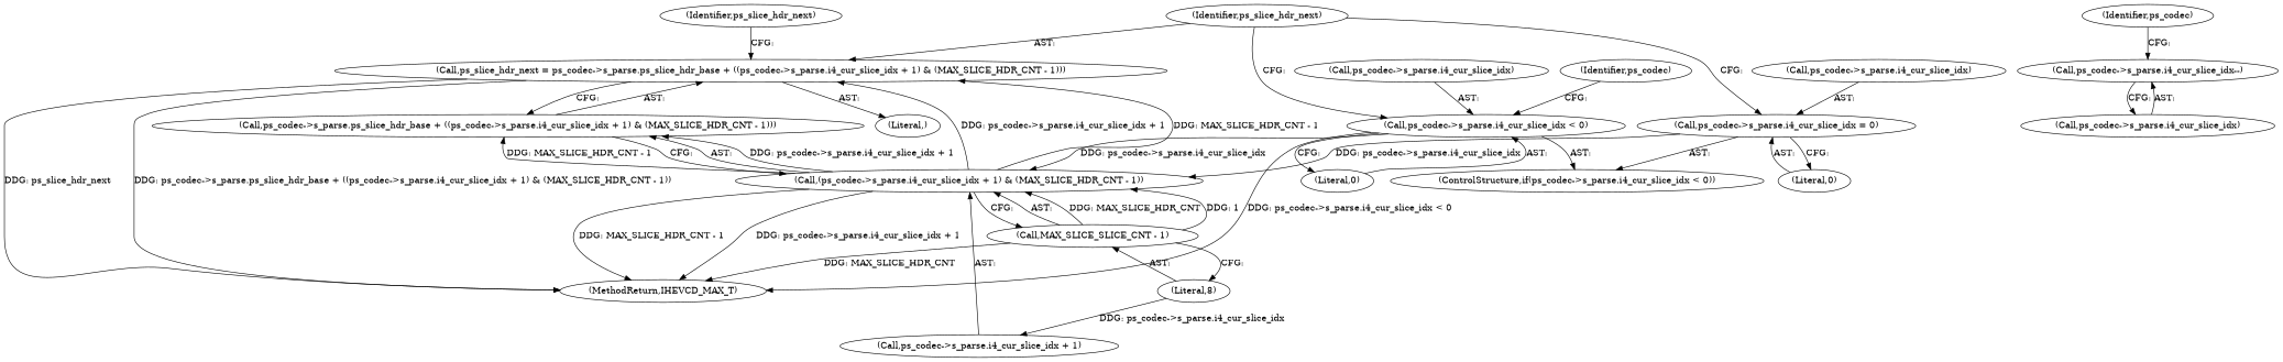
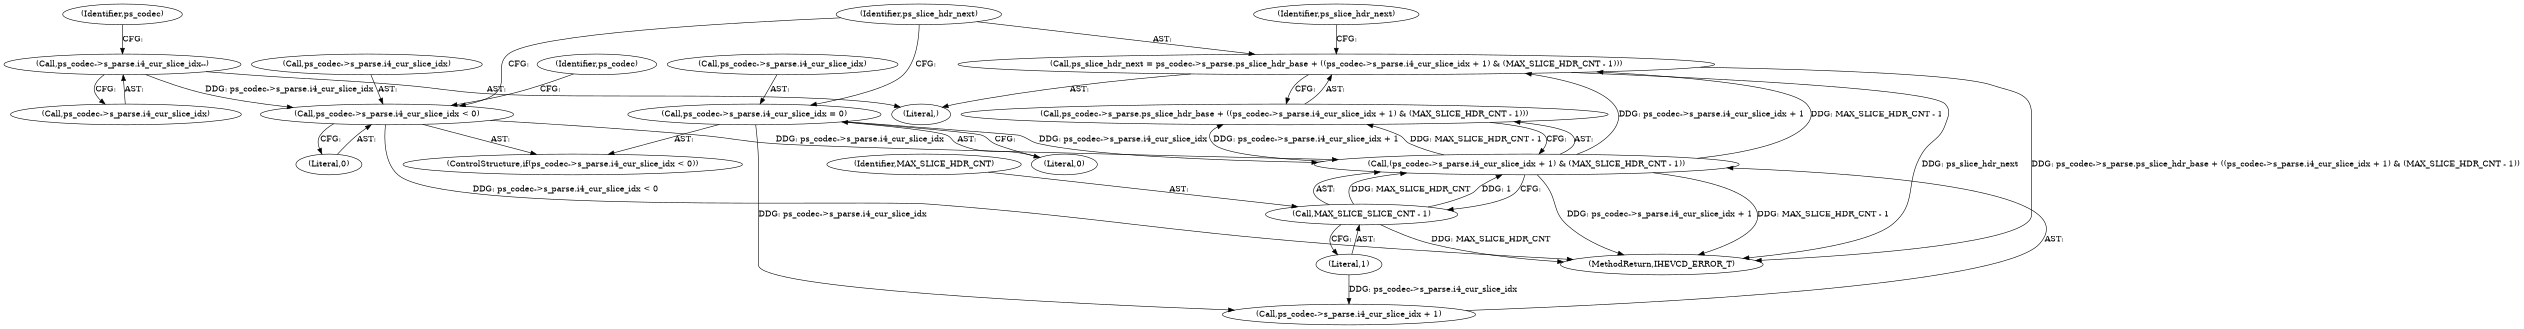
  digraph {
    n1 [label="(Call,ps_slice_hdr_next = ps_codec->s_parse.ps_slice_hdr_base + ((ps_codec->s_parse.i4_cur_slice_idx + 1) & (MAX_SLICE_HDR_CNT - 1)))"]
-   n2 [label="(MethodReturn,IHEVCD_MAX_T)"]
+   n2 [label="(MethodReturn,IHEVCD_ERROR_T)"]
    n3 [label="(Literal,)"]
    n4 [label="(Call,ps_codec->s_parse.ps_slice_hdr_base + ((ps_codec->s_parse.i4_cur_slice_idx + 1) & (MAX_SLICE_HDR_CNT - 1)))"]
    n5 [label="(Call,(ps_codec->s_parse.i4_cur_slice_idx + 1) & (MAX_SLICE_HDR_CNT - 1))"]
    n6 [label="(Call,MAX_SLICE_SLICE_CNT - 1)"]
-   n7 [label="(Literal,8)"]
+   n7 [label="(Literal,1)"]
    n8 [label="(Call,ps_codec->s_parse.i4_cur_slice_idx < 0)"]
    n9 [label="(Literal,0)"]
    n10 [label="(ControlStructure,if(ps_codec->s_parse.i4_cur_slice_idx < 0))"]
    n11 [label="(Call,ps_codec->s_parse.i4_cur_slice_idx + 1)"]
    n12 [label="(Call,ps_codec->s_parse.i4_cur_slice_idx--)"]
    n13 [label="(Call,ps_codec->s_parse.i4_cur_slice_idx)"]
    n14 [label="(Call,ps_codec->s_parse.i4_cur_slice_idx = 0)"]
    n15 [label="(Literal,0)"]
    n16 [label="(Identifier,ps_codec)"]
    n17 [label="(Call,ps_codec->s_parse.i4_cur_slice_idx)"]
+   n18 [label="(Identifier,MAX_SLICE_HDR_CNT)"]
    n19 [label="(Identifier,ps_codec)"]
    n20 [label="(Identifier,ps_slice_hdr_next)"]
    n21 [label="(Identifier,ps_slice_hdr_next)"]
    n22 [label="(Call,ps_codec->s_parse.i4_cur_slice_idx)"]
    n1 -> n2 [label="DDG: ps_codec->s_parse.ps_slice_hdr_base + ((ps_codec->s_parse.i4_cur_slice_idx + 1) & (MAX_SLICE_HDR_CNT - 1))"]
    n1 -> n2 [label="DDG: ps_slice_hdr_next"]
    n1 -> n3 [label="AST: "]
    n1 -> n4 [label="CFG: "]
    n4 -> n1 [label="AST: "]
    n4 -> n5 [label="CFG: "]
    n5 -> n1 [label="DDG: ps_codec->s_parse.i4_cur_slice_idx + 1"]
    n5 -> n1 [label="DDG: MAX_SLICE_HDR_CNT - 1"]
    n5 -> n2 [label="DDG: ps_codec->s_parse.i4_cur_slice_idx + 1"]
    n5 -> n2 [label="DDG: MAX_SLICE_HDR_CNT - 1"]
    n5 -> n4 [label="AST: "]
    n5 -> n4 [label="DDG: ps_codec->s_parse.i4_cur_slice_idx + 1"]
    n5 -> n4 [label="DDG: MAX_SLICE_HDR_CNT - 1"]
    n5 -> n6 [label="CFG: "]
    n6 -> n2 [label="DDG: MAX_SLICE_HDR_CNT"]
    n6 -> n5 [label="AST: "]
    n6 -> n5 [label="DDG: MAX_SLICE_HDR_CNT"]
    n6 -> n5 [label="DDG: 1"]
    n6 -> n7 [label="CFG: "]
    n7 -> n6 [label="AST: "]
    n7 -> n11 [label="DDG: ps_codec->s_parse.i4_cur_slice_idx"]
    n8 -> n2 [label="DDG: ps_codec->s_parse.i4_cur_slice_idx < 0"]
    n8 -> n5 [label="DDG: ps_codec->s_parse.i4_cur_slice_idx"]
    n8 -> n9 [label="CFG: "]
    n8 -> n10 [label="AST: "]
    n9 -> n8 [label="AST: "]
    n11 -> n5 [label="AST: "]
+   n12 -> n3 [label="AST: "]
+   n12 -> n8 [label="DDG: ps_codec->s_parse.i4_cur_slice_idx"]
    n12 -> n13 [label="CFG: "]
    n13 -> n12 [label="AST: "]
    n14 -> n5 [label="DDG: ps_codec->s_parse.i4_cur_slice_idx"]
    n14 -> n10 [label="AST: "]
+   n14 -> n11 [label="DDG: ps_codec->s_parse.i4_cur_slice_idx"]
    n14 -> n15 [label="CFG: "]
    n15 -> n14 [label="AST: "]
    n16 -> n8 [label="CFG: "]
    n17 -> n14 [label="AST: "]
+   n18 -> n6 [label="AST: "]
    n19 -> n12 [label="CFG: "]
    n20 -> n1 [label="CFG: "]
    n21 -> n1 [label="AST: "]
    n21 -> n8 [label="CFG: "]
    n21 -> n14 [label="CFG: "]
    n22 -> n8 [label="AST: "]
  }
